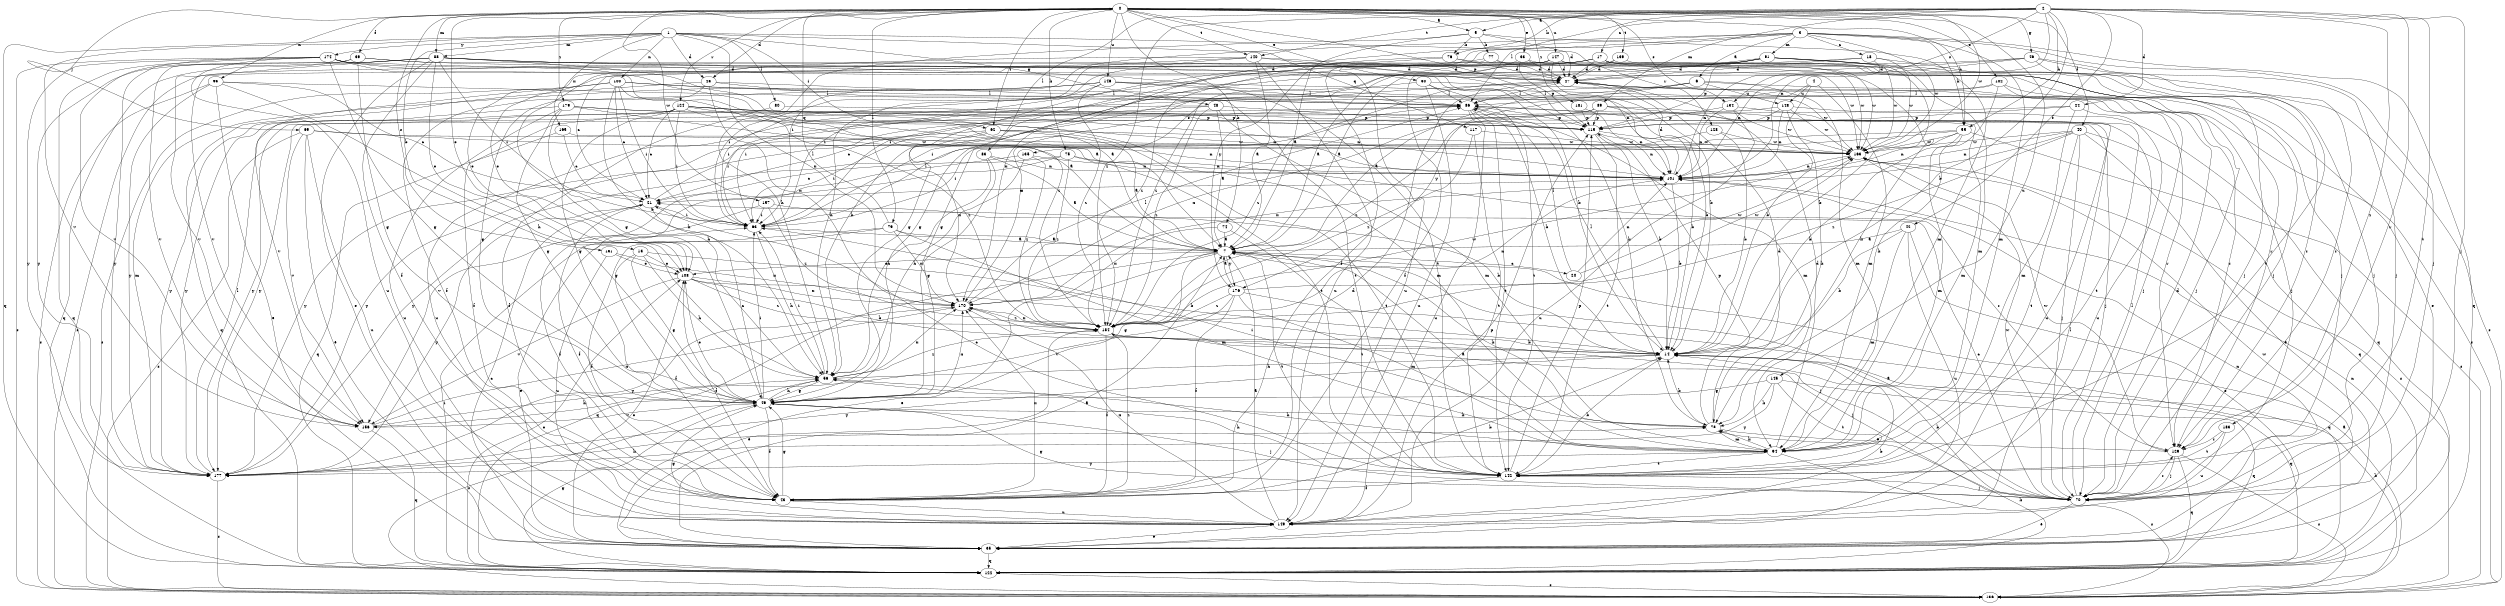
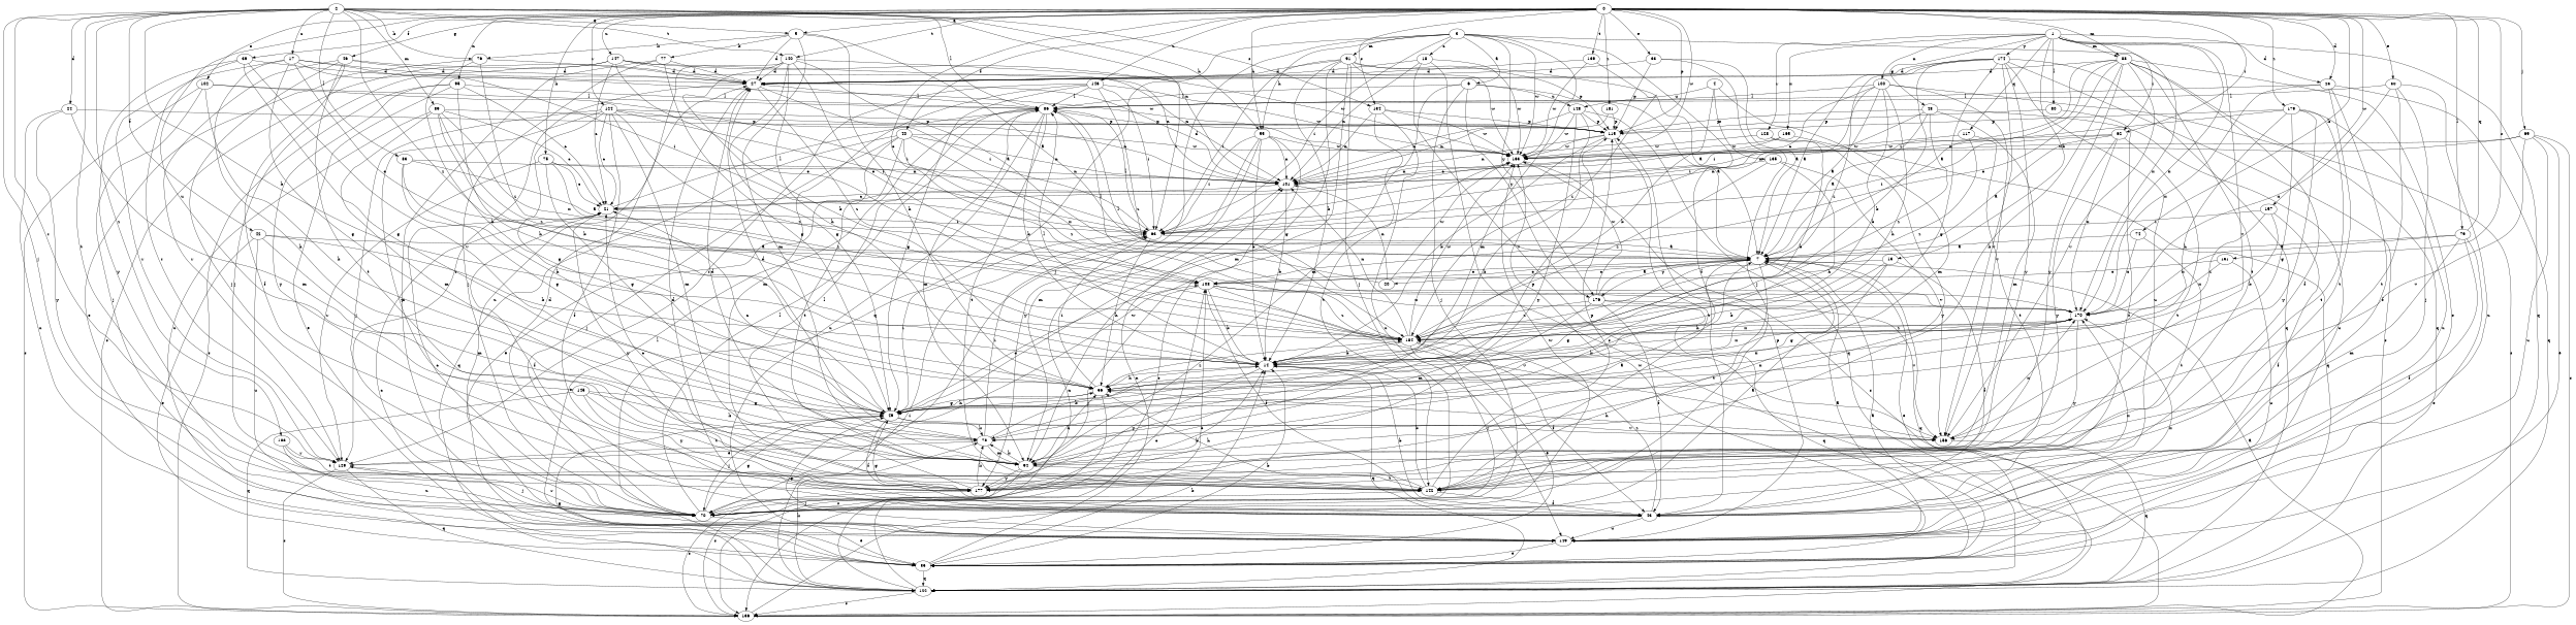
  strict digraph {
    0
    5
    23
    30
    33
    39
    40
    46
    55
    62
    69
    74
    75
    79
    88
    95
    102
    108
    115
    124
    131
    134
    139
    140
    145
    146
    147
    157
    163
    179
    181
    76
    94
    7
    27
    56
    77
    122
    170
    86
    142
    43
    70
    149
    156
    129
    49
    177
    101
    184
    35
    14
    63
    136
    21
    78
    1
    13
    48
    80
    100
    117
    128
    165
    174
    2
    17
    24
    42
    83
    89
    183
    3
    6
    18
    91
    176
    148
    4
    135
    20
    0 -> 5 [label=a]
    0 -> 23 [label=d]
    0 -> 30 [label=e]
    0 -> 33 [label=e]
    0 -> 39 [label=f]
    0 -> 40 [label=f]
    0 -> 46 [label=g]
    0 -> 55 [label=h]
    0 -> 62 [label=i]
    0 -> 69 [label=j]
    0 -> 74 [label=k]
    0 -> 75 [label=k]
    0 -> 79 [label=l]
    0 -> 88 [label=m]
    0 -> 95 [label=n]
    0 -> 102 [label=o]
    0 -> 108 [label=o]
    0 -> 115 [label=p]
    0 -> 124 [label=r]
    0 -> 131 [label=s]
    0 -> 134 [label=s]
    0 -> 139 [label=t]
    0 -> 140 [label=t]
    0 -> 145 [label=u]
    0 -> 146 [label=u]
    0 -> 147 [label=u]
    0 -> 157 [label=w]
    0 -> 163 [label=w]
    0 -> 179 [label=z]
    0 -> 181 [label=z]
    5 -> 76 [label=k]
    5 -> 94 [label=m]
    5 -> 7 [label=a]
    5 -> 27 [label=d]
    5 -> 56 [label=h]
    5 -> 77 [label=k]
    23 -> 122 [label=q]
    23 -> 170 [label=x]
    23 -> 86 [label=l]
    23 -> 142 [label=t]
    23 -> 43 [label=f]
    30 -> 170 [label=x]
    30 -> 86 [label=l]
    30 -> 142 [label=t]
    30 -> 70 [label=j]
    30 -> 149 [label=u]
    33 -> 115 [label=p]
    33 -> 7 [label=a]
    33 -> 27 [label=d]
    33 -> 70 [label=j]
    39 -> 27 [label=d]
    39 -> 156 [label=v]
    39 -> 129 [label=r]
    39 -> 49 [label=g]
    39 -> 177 [label=y]
    40 -> 163 [label=w]
    40 -> 122 [label=q]
    40 -> 170 [label=x]
    40 -> 142 [label=t]
    40 -> 70 [label=j]
    40 -> 101 [label=n]
    40 -> 184 [label=z]
    40 -> 35 [label=e]
    46 -> 27 [label=d]
    46 -> 142 [label=t]
    46 -> 43 [label=f]
    46 -> 70 [label=j]
    46 -> 129 [label=r]
    46 -> 101 [label=n]
    55 -> 163 [label=w]
    55 -> 94 [label=m]
    55 -> 177 [label=y]
    55 -> 101 [label=n]
    55 -> 14 [label=b]
    55 -> 63 [label=i]
    55 -> 136 [label=s]
    62 -> 163 [label=w]
    62 -> 7 [label=a]
    62 -> 170 [label=x]
    62 -> 142 [label=t]
    62 -> 177 [label=y]
    62 -> 63 [label=i]
    69 -> 163 [label=w]
    69 -> 149 [label=u]
    69 -> 156 [label=v]
    69 -> 101 [label=n]
    69 -> 35 [label=e]
    69 -> 136 [label=s]
    74 -> 7 [label=a]
    74 -> 170 [label=x]
    74 -> 142 [label=t]
    75 -> 129 [label=r]
    75 -> 49 [label=g]
    75 -> 101 [label=n]
    75 -> 184 [label=z]
    75 -> 21 [label=c]
    79 -> 0 [label=q]
    79 -> 94 [label=m]
    79 -> 7 [label=a]
    79 -> 170 [label=x]
    79 -> 43 [label=f]
    79 -> 35 [label=e]
    88 -> 108 [label=o]
    88 -> 7 [label=a]
    88 -> 27 [label=d]
    88 -> 122 [label=q]
    88 -> 142 [label=t]
    88 -> 43 [label=f]
    88 -> 156 [label=v]
    88 -> 177 [label=y]
    88 -> 35 [label=e]
    88 -> 63 [label=i]
    88 -> 78 [label=k]
    95 -> 56 [label=h]
    95 -> 86 [label=l]
    95 -> 177 [label=y]
    95 -> 35 [label=e]
    95 -> 136 [label=s]
    95 -> 21 [label=c]
    102 -> 86 [label=l]
    102 -> 70 [label=j]
    102 -> 63 [label=i]
    102 -> 136 [label=s]
    102 -> 78 [label=k]
    108 -> 170 [label=x]
    108 -> 43 [label=f]
    108 -> 70 [label=j]
    108 -> 156 [label=v]
    108 -> 184 [label=z]
    108 -> 14 [label=b]
    115 -> 163 [label=w]
    115 -> 142 [label=t]
    115 -> 101 [label=n]
    115 -> 14 [label=b]
    124 -> 115 [label=p]
    124 -> 94 [label=m]
    124 -> 43 [label=f]
    124 -> 70 [label=j]
    124 -> 49 [label=g]
    124 -> 177 [label=y]
    124 -> 101 [label=n]
    124 -> 184 [label=z]
    124 -> 63 [label=i]
    124 -> 21 [label=c]
    131 -> 108 [label=o]
    131 -> 170 [label=x]
    131 -> 149 [label=u]
    134 -> 115 [label=p]
    134 -> 163 [label=w]
    134 -> 142 [label=t]
    134 -> 149 [label=u]
    134 -> 101 [label=n]
    139 -> 163 [label=w]
    139 -> 27 [label=d]
    139 -> 184 [label=z]
+   140 -> 108 [label=o]
    140 -> 7 [label=a]
    140 -> 27 [label=d]
    140 -> 56 [label=h]
    140 -> 149 [label=u]
    140 -> 49 [label=g]
    140 -> 14 [label=b]
    140 -> 63 [label=i]
    145 -> 122 [label=q]
    145 -> 142 [label=t]
    145 -> 49 [label=g]
    145 -> 177 [label=y]
    145 -> 78 [label=k]
    146 -> 163 [label=w]
    146 -> 86 [label=l]
    146 -> 129 [label=r]
    146 -> 49 [label=g]
    146 -> 177 [label=m]
    146 -> 184 [label=z]
    146 -> 63 [label=i]
    147 -> 108 [label=o]
    147 -> 163 [label=w]
    147 -> 27 [label=d]
    147 -> 70 [label=j]
    147 -> 101 [label=n]
    147 -> 136 [label=s]
    147 -> 21 [label=c]
    157 -> 43 [label=f]
    157 -> 184 [label=z]
    157 -> 14 [label=b]
    157 -> 63 [label=i]
    163 -> 101 [label=n]
    163 -> 136 [label=s]
    179 -> 115 [label=p]
    179 -> 56 [label=h]
    179 -> 142 [label=t]
    179 -> 149 [label=u]
    179 -> 49 [label=g]
    179 -> 177 [label=y]
    179 -> 101 [label=n]
    181 -> 115 [label=p]
    181 -> 101 [label=n]
    76 -> 27 [label=d]
    76 -> 56 [label=h]
    76 -> 184 [label=z]
    76 -> 35 [label=e]
    94 -> 7 [label=a]
    94 -> 27 [label=d]
    94 -> 56 [label=h]
    94 -> 142 [label=t]
    94 -> 177 [label=y]
    94 -> 136 [label=s]
    94 -> 78 [label=k]
    7 -> 108 [label=o]
    7 -> 122 [label=q]
    7 -> 142 [label=t]
    7 -> 49 [label=g]
    7 -> 35 [label=e]
    7 -> 78 [label=k]
    7 -> 176 [label=y]
    7 -> 20 [label=c]
    27 -> 86 [label=l]
    27 -> 129 [label=r]
    27 -> 184 [label=z]
    27 -> 63 [label=i]
    56 -> 170 [label=x]
    56 -> 49 [label=g]
    56 -> 184 [label=z]
    56 -> 63 [label=i]
    56 -> 136 [label=s]
    77 -> 27 [label=d]
    77 -> 70 [label=j]
    77 -> 149 [label=u]
    77 -> 49 [label=g]
    122 -> 108 [label=o]
    122 -> 49 [label=g]
    122 -> 101 [label=n]
    122 -> 63 [label=i]
    122 -> 136 [label=s]
    122 -> 78 [label=k]
    170 -> 86 [label=l]
    170 -> 177 [label=y]
    170 -> 184 [label=z]
    86 -> 115 [label=p]
    86 -> 94 [label=m]
    86 -> 142 [label=t]
    86 -> 149 [label=u]
    86 -> 14 [label=b]
    142 -> 115 [label=p]
    142 -> 56 [label=h]
    142 -> 43 [label=f]
    142 -> 70 [label=j]
    142 -> 14 [label=b]
    142 -> 21 [label=c]
    43 -> 27 [label=d]
    43 -> 170 [label=x]
    43 -> 149 [label=u]
    43 -> 49 [label=g]
    43 -> 184 [label=z]
    43 -> 14 [label=b]
    70 -> 163 [label=w]
    70 -> 7 [label=a]
    70 -> 27 [label=d]
    70 -> 86 [label=l]
    70 -> 129 [label=r]
    70 -> 49 [label=g]
    70 -> 35 [label=e]
    70 -> 14 [label=b]
    70 -> 21 [label=c]
    149 -> 115 [label=p]
    149 -> 7 [label=a]
    149 -> 170 [label=x]
    149 -> 49 [label=g]
    149 -> 35 [label=e]
    156 -> 56 [label=h]
    156 -> 122 [label=q]
    156 -> 170 [label=x]
    129 -> 163 [label=w]
    129 -> 122 [label=q]
    129 -> 70 [label=j]
    129 -> 136 [label=s]
    49 -> 108 [label=o]
    49 -> 56 [label=h]
    49 -> 170 [label=x]
    49 -> 43 [label=f]
    49 -> 70 [label=j]
    49 -> 156 [label=v]
    49 -> 63 [label=i]
    49 -> 21 [label=c]
    49 -> 78 [label=k]
    177 -> 86 [label=l]
    177 -> 136 [label=s]
    177 -> 78 [label=k]
    101 -> 27 [label=d]
    101 -> 14 [label=b]
    101 -> 21 [label=c]
    184 -> 163 [label=w]
    184 -> 170 [label=x]
    184 -> 43 [label=f]
    184 -> 70 [label=j]
    184 -> 101 [label=n]
    184 -> 35 [label=e]
    184 -> 14 [label=b]
    35 -> 108 [label=o]
    35 -> 163 [label=w]
    35 -> 7 [label=a]
    35 -> 122 [label=q]
    35 -> 86 [label=l]
    35 -> 101 [label=n]
    35 -> 14 [label=b]
    35 -> 21 [label=c]
    14 -> 56 [label=h]
    14 -> 122 [label=q]
    14 -> 170 [label=x]
    14 -> 86 [label=l]
    14 -> 177 [label=y]
    63 -> 7 [label=a]
    63 -> 56 [label=h]
    63 -> 86 [label=l]
    136 -> 7 [label=a]
    136 -> 14 [label=b]
    21 -> 86 [label=l]
    21 -> 43 [label=f]
    21 -> 177 [label=y]
    21 -> 63 [label=i]
    78 -> 115 [label=p]
    78 -> 94 [label=m]
    78 -> 27 [label=d]
    78 -> 129 [label=e]
    78 -> 14 [label=b]
    78 -> 63 [label=i]
    1 -> 23 [label=d]
    1 -> 62 [label=i]
    1 -> 88 [label=m]
    1 -> 122 [label=q]
    1 -> 170 [label=x]
    1 -> 156 [label=v]
    1 -> 13 [label=b]
    1 -> 48 [label=g]
    1 -> 80 [label=l]
    1 -> 100 [label=n]
    1 -> 117 [label=q]
    1 -> 128 [label=r]
    1 -> 165 [label=x]
    1 -> 174 [label=y]
    13 -> 108 [label=o]
    13 -> 56 [label=h]
    13 -> 43 [label=f]
    13 -> 49 [label=g]
    13 -> 14 [label=b]
    48 -> 115 [label=p]
    48 -> 94 [label=m]
    48 -> 7 [label=a]
    48 -> 149 [label=u]
    48 -> 184 [label=z]
    48 -> 63 [label=i]
    80 -> 115 [label=p]
    80 -> 43 [label=f]
    100 -> 7 [label=a]
    100 -> 56 [label=h]
    100 -> 86 [label=l]
    100 -> 156 [label=v]
    100 -> 14 [label=b]
    100 -> 63 [label=i]
    100 -> 136 [label=s]
    100 -> 21 [label=c]
    117 -> 163 [label=w]
    117 -> 142 [label=t]
    117 -> 184 [label=z]
    128 -> 163 [label=w]
    128 -> 177 [label=y]
    128 -> 14 [label=b]
    165 -> 163 [label=w]
    165 -> 122 [label=q]
    165 -> 21 [label=c]
    174 -> 7 [label=a]
    174 -> 27 [label=d]
    174 -> 122 [label=q]
    174 -> 149 [label=u]
    174 -> 156 [label=v]
    174 -> 49 [label=g]
    174 -> 177 [label=y]
    174 -> 184 [label=z]
    174 -> 14 [label=b]
    174 -> 136 [label=s]
    2 -> 5 [label=a]
    2 -> 55 [label=h]
    2 -> 134 [label=s]
    2 -> 140 [label=t]
    2 -> 76 [label=k]
    2 -> 86 [label=l]
    2 -> 142 [label=t]
    2 -> 70 [label=j]
    2 -> 129 [label=r]
    2 -> 101 [label=n]
    2 -> 184 [label=z]
    2 -> 14 [label=b]
    2 -> 17 [label=c]
    2 -> 24 [label=d]
    2 -> 42 [label=f]
    2 -> 83 [label=l]
    2 -> 89 [label=m]
    2 -> 183 [label=z]
    17 -> 108 [label=o]
    17 -> 163 [label=w]
    17 -> 27 [label=d]
    17 -> 129 [label=r]
    17 -> 49 [label=g]
    17 -> 63 [label=i]
    17 -> 78 [label=k]
    24 -> 115 [label=p]
    24 -> 94 [label=m]
    24 -> 149 [label=u]
    24 -> 177 [label=y]
    42 -> 94 [label=m]
    42 -> 7 [label=a]
    42 -> 149 [label=u]
    42 -> 35 [label=e]
    42 -> 14 [label=b]
    83 -> 7 [label=a]
    83 -> 56 [label=h]
    83 -> 49 [label=g]
    83 -> 101 [label=n]
    89 -> 115 [label=p]
    89 -> 94 [label=m]
    89 -> 170 [label=x]
    89 -> 149 [label=u]
    89 -> 184 [label=z]
    89 -> 14 [label=b]
    89 -> 21 [label=c]
    183 -> 142 [label=t]
    183 -> 149 [label=u]
    183 -> 129 [label=r]
    3 -> 55 [label=h]
    3 -> 163 [label=w]
    3 -> 94 [label=m]
    3 -> 122 [label=q]
    3 -> 170 [label=x]
    3 -> 43 [label=f]
    3 -> 70 [label=j]
    3 -> 63 [label=i]
    3 -> 6 [label=a]
    3 -> 18 [label=c]
    3 -> 91 [label=m]
    3 -> 176 [label=y]
    6 -> 94 [label=m]
    6 -> 7 [label=a]
    6 -> 86 [label=l]
    6 -> 70 [label=j]
    6 -> 176 [label=y]
    6 -> 148 [label=u]
    18 -> 163 [label=w]
    18 -> 27 [label=d]
    18 -> 156 [label=v]
    18 -> 101 [label=n]
    18 -> 136 [label=s]
    91 -> 115 [label=p]
    91 -> 163 [label=w]
    91 -> 94 [label=m]
    91 -> 7 [label=a]
    91 -> 27 [label=d]
    91 -> 70 [label=j]
    91 -> 49 [label=g]
    91 -> 14 [label=b]
    91 -> 63 [label=i]
    176 -> 163 [label=w]
    176 -> 94 [label=m]
    176 -> 7 [label=a]
    176 -> 122 [label=q]
    176 -> 43 [label=f]
    176 -> 156 [label=v]
    176 -> 184 [label=z]
    148 -> 115 [label=p]
    148 -> 163 [label=w]
    148 -> 122 [label=q]
    148 -> 177 [label=y]
    148 -> 101 [label=n]
    148 -> 78 [label=k]
    4 -> 94 [label=m]
    4 -> 14 [label=b]
    4 -> 148 [label=u]
    4 -> 135 [label=s]
    135 -> 56 [label=h]
    135 -> 156 [label=v]
    135 -> 101 [label=n]
    135 -> 184 [label=z]
    20 -> 163 [label=w]
    20 -> 86 [label=l]
    20 -> 101 [label=n]
  }
